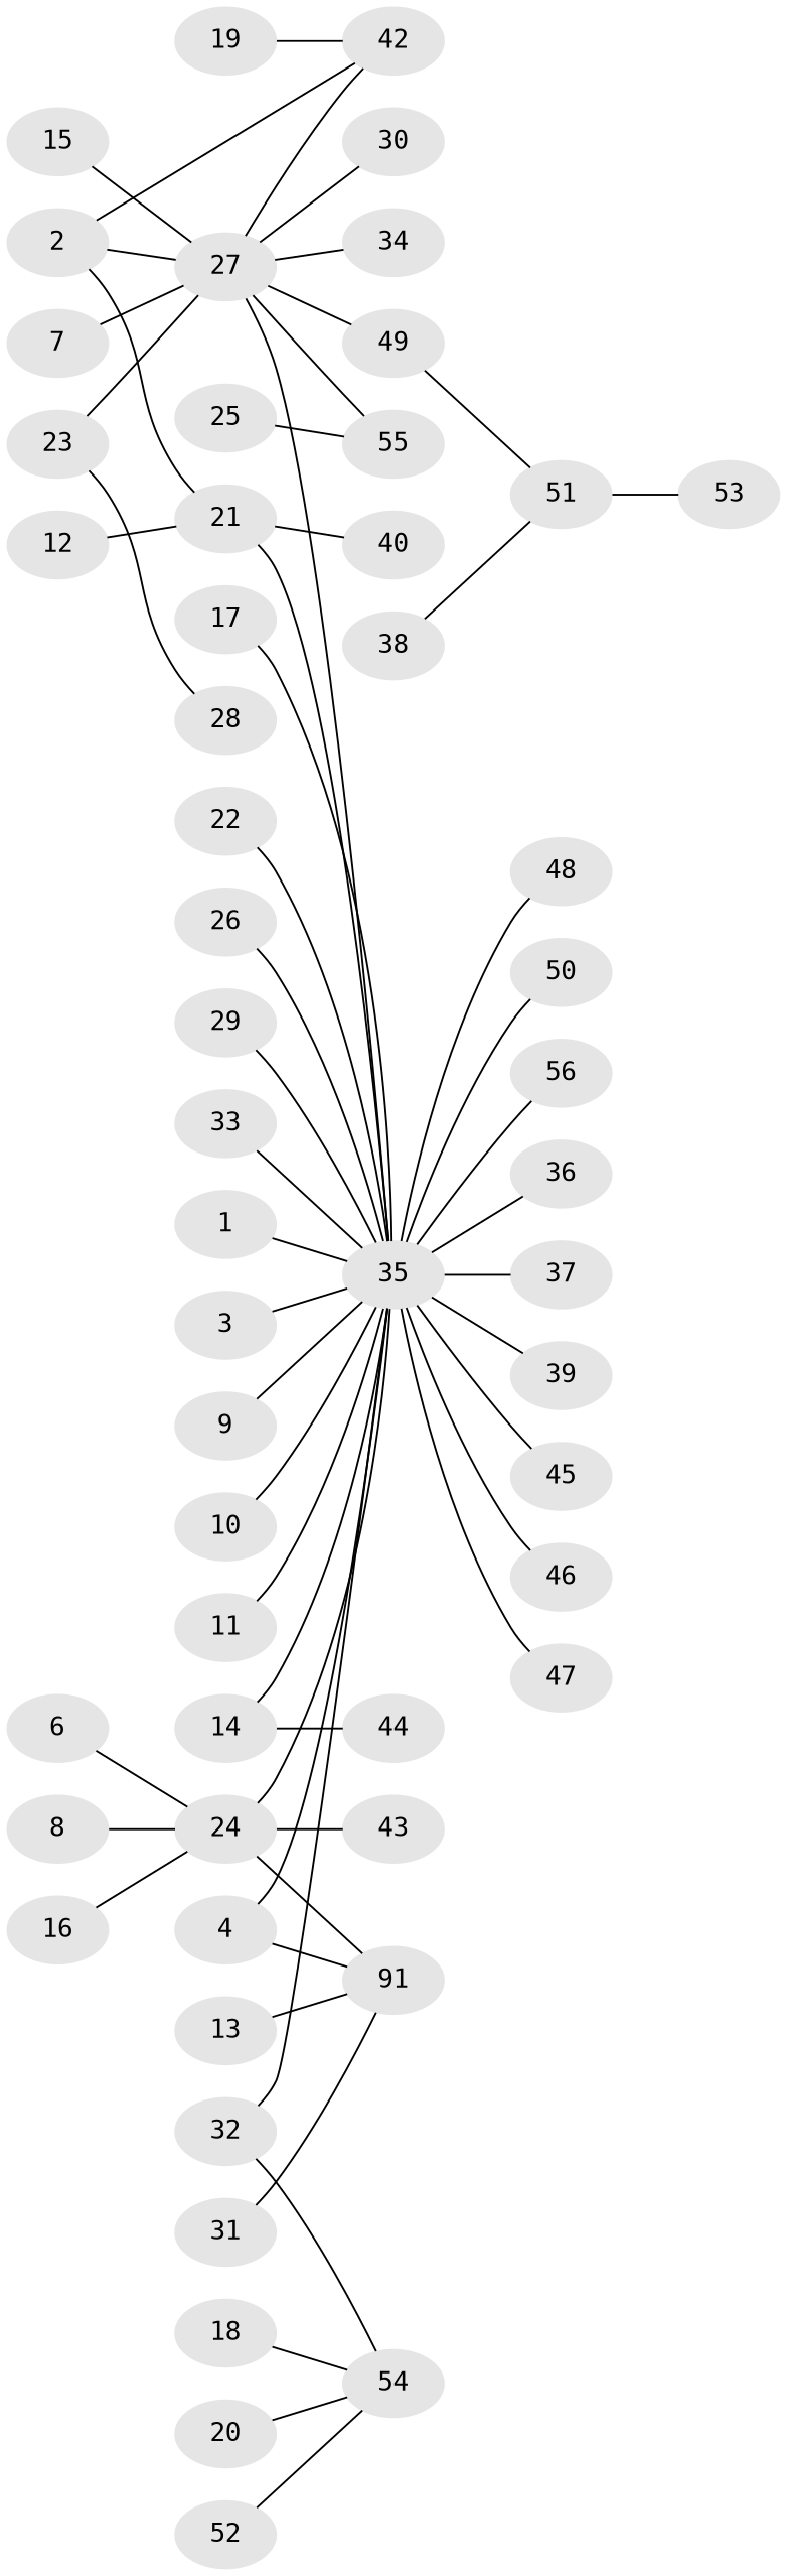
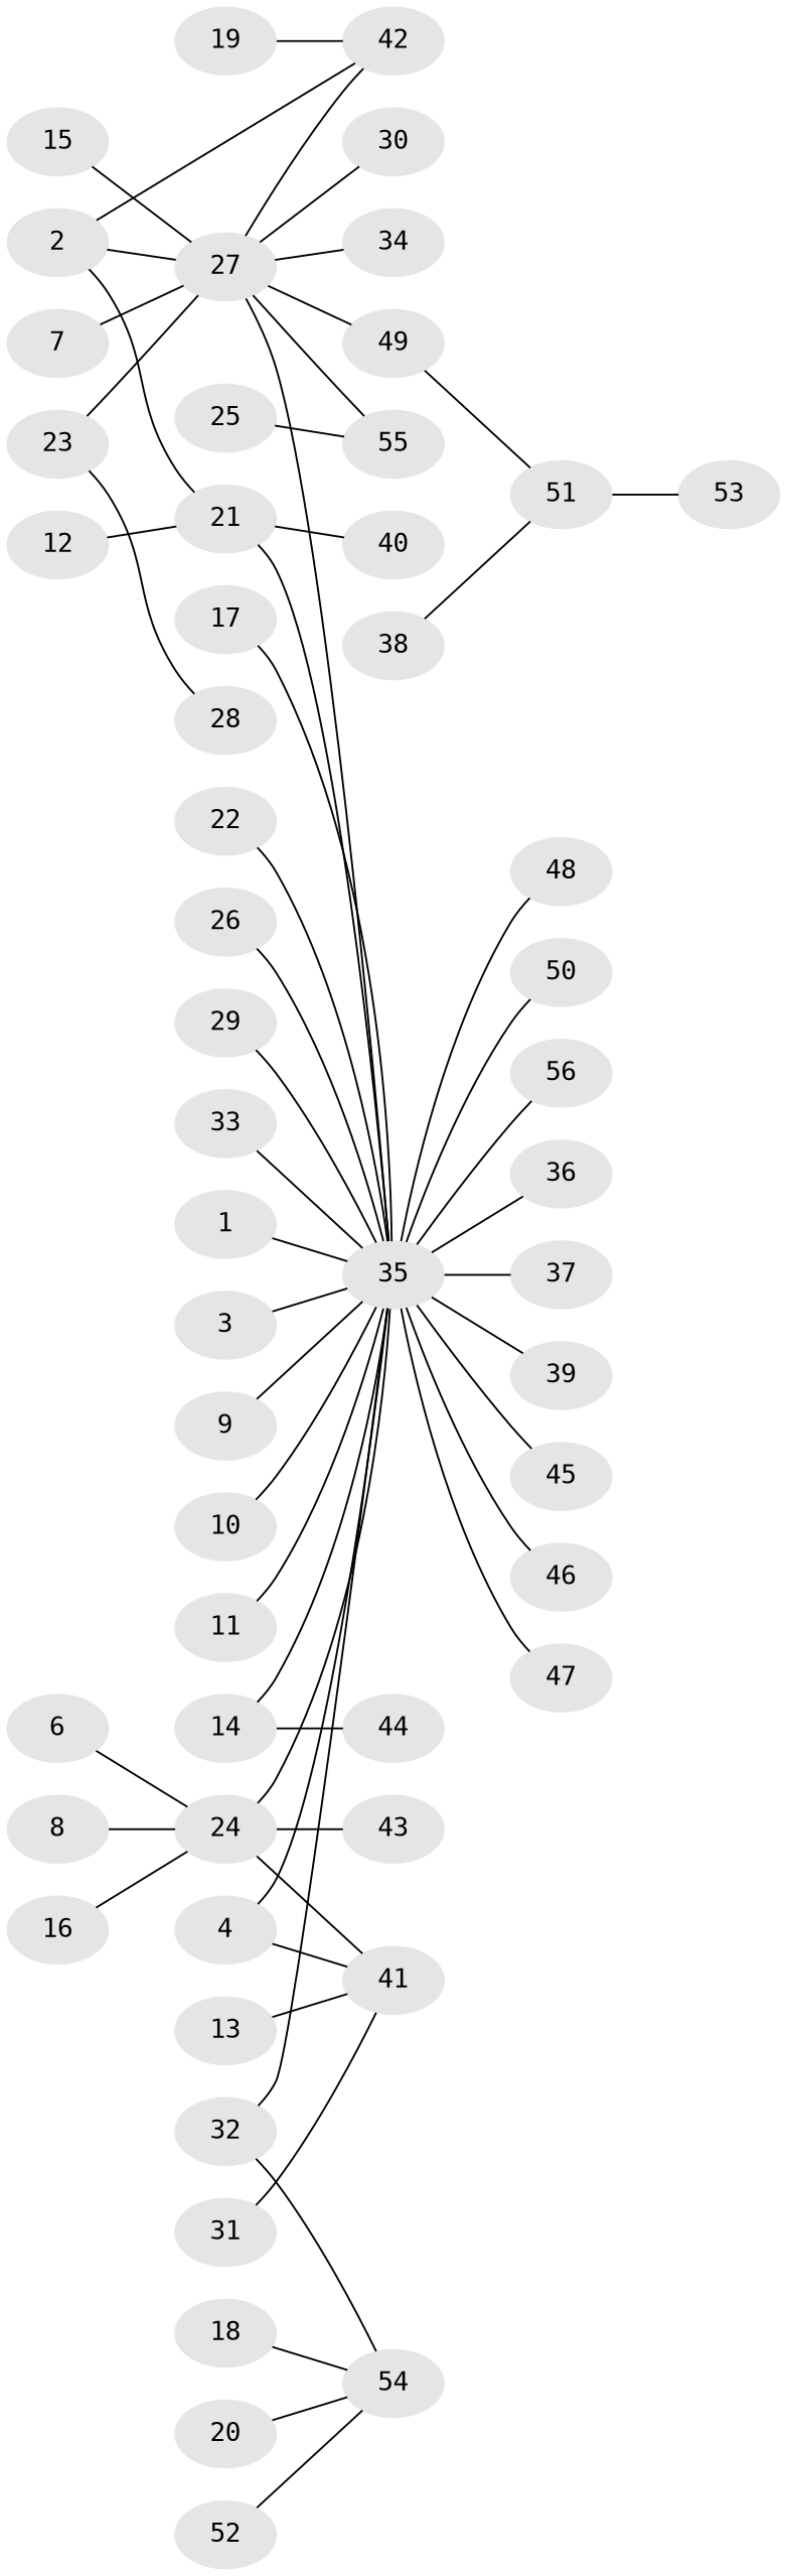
  graph {
    fontname="DejaVu Sans Mono"
    rankdir=LR
    node [color=gray90 fontname="DejaVu Sans Mono" style=filled]
    edge [fontname="DejaVu Sans Mono" weight=1.0]
    1
    35
    56
    36
    37
    39
    45
    46
    47
    48
    50
    2
    21
    27
    42
    40
    55
    30
    34
    49
    3
    4
-   41 [label=91]
+   41
    24
    43
    6
    7
    8
    9
    10
    11
    12
    13
    14
    44
    15
    16
    17
    18
    54
    19
    20
    22
    23
    28
    25
    26
    51
    29
    31
    32
    33
    38
    53
    52
    1 -- 35
    35 -- 56
    35 -- 36
    35 -- 37
    35 -- 39
    35 -- 45
    35 -- 46
    35 -- 47
    35 -- 48
    35 -- 50
    2 -- 21
    2 -- 27
    2 -- 42
    21 -- 35
    21 -- 40
    27 -- 35
    27 -- 42
    27 -- 55
    27 -- 30
    27 -- 34
    27 -- 49
    49 -- 51
    3 -- 35
    4 -- 35
    4 -- 41
    24 -- 35
    24 -- 41
    24 -- 43
    6 -- 24
    7 -- 27
    8 -- 24
    9 -- 35
    10 -- 35
    11 -- 35
    12 -- 21
    13 -- 41
    14 -- 35
    14 -- 44
    15 -- 27
    16 -- 24
    17 -- 35
    18 -- 54
    19 -- 42
    20 -- 54
    22 -- 35
    23 -- 27
    23 -- 28
    25 -- 55
    26 -- 35
    51 -- 53
    29 -- 35
    31 -- 41
    32 -- 35
    32 -- 54
    33 -- 35
    38 -- 51
    52 -- 54
  }
